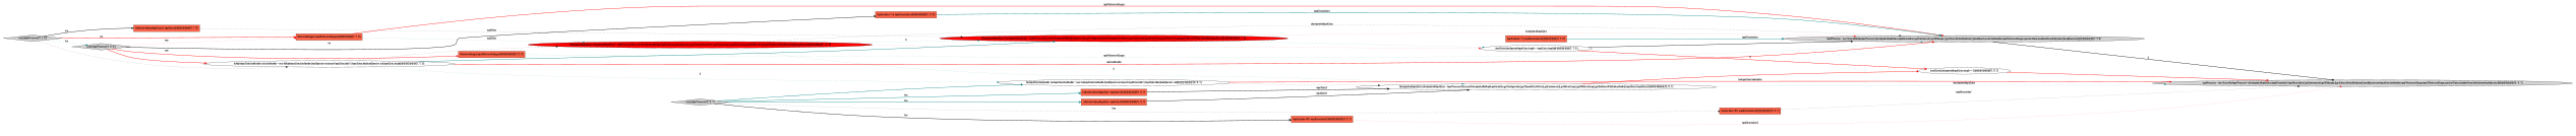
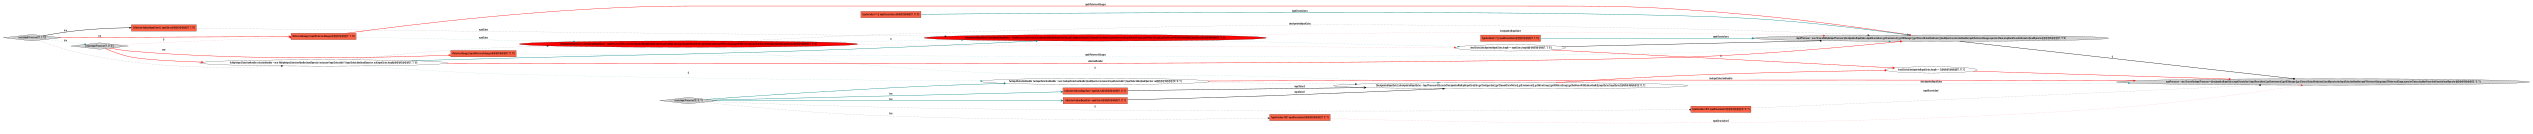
  digraph {
    fontname=Oswald
    rankdir=LR
    node [fillcolor=tomato fontname=Oswald shape=ellipse style=filled]
    edge [arrowhead=dot color=black fontname=Oswald style=bold]
    n1 [fillcolor=white label="MultipleInputSelectionHandler selectionHandler = new MultipleInputSelectionHandler(headOperator instanceof InputSelectable? (InputSelectable)headOperator: null,inputGates.length)@@@3@@@['1', '1', '0']"]
    n2 [fillcolor=red label="CheckpointedInputGate(( checkpointedInputGates = InputProcessorUtil.createCheckpointedMultipleInputGate(this,getConfiguration(),getChannelStateWriter(),getEnvironment().getMetricGroup().getIOMetricGroup(),getTaskNameWithSubtaskAndId(),inputGates)@@@4@@@['1', '0', '0']"]
    n3 [fillcolor=lightgray label="inputProcessor = new StreamMultipleInputProcessor(checkpointedInputGates,inputDeserializers,getEnvironment().getIOManager(),getStreamStatusMaintainer(),headOperator,selectionHandler,inputWatermarkGauges,operatorChain,setupNumRecordsInCounter(headOperator))@@@6@@@['1', '1', '0']"]
    n4 [fillcolor=red label="CheckpointedInputGate(( checkpointedInputGates = InputProcessorUtil.createCheckpointedMultipleInputGate(this,getConfiguration(),getCheckpointCoordinator(),getEnvironment().getMetricGroup().getIOMetricGroup(),getTaskNameWithSubtaskAndId(),inputGates)@@@4@@@['0', '1', '0']"]
    n5 [fillcolor=white label="TwoInputSelectionHandler twoInputSelectionHandler = new TwoInputSelectionHandler(headOperator instanceof InputSelectable? (InputSelectable)headOperator: null)@@@3@@@['0', '0', '1']"]
    n6 [fillcolor=white label="checkState(checkpointedInputGates.length == inputGates.length)@@@5@@@['1', '1', '0']"]
    n7 [fillcolor=white label="CheckpointedInputGate(( checkpointedInputGates = InputProcessorUtil.createCheckpointedMultipleInputGate(this,getConfiguration(),getChannelStateWriter(),getEnvironment().getMetricGroup().getIOMetricGroup(),getTaskNameWithSubtaskAndId(),inputGates1,inputGates2)@@@4@@@['0', '0', '1']"]
    n8 [fillcolor=lightgray label="inputProcessor = new StreamTwoInputProcessor<>(checkpointedInputGates,inputDeserializer1,inputDeserializer2,getEnvironment().getIOManager(),getStreamStatusMaintainer(),headOperator,twoInputSelectionHandler,input1WatermarkGauge,input2WatermarkGauge,operatorChain,setupNumRecordsInCounter(headOperator))@@@6@@@['0', '0', '1']"]
    n9 [label="WatermarkGauge(( inputWatermarkGauges@@@2@@@['1', '1', '0']" shape=box]
    n10 [label="TypeSerializer<IN2> inputDeserializer2@@@2@@@['0', '0', '1']" shape=box]
    n11 [label="WatermarkGauge(( inputWatermarkGauges@@@2@@@['1', '0', '0']" shape=box]
    n12 [fillcolor=white label="checkState(checkpointedInputGates.length == 2)@@@5@@@['0', '0', '1']"]
    n13 [label="TypeSerializer<?>(( inputDeserializers@@@2@@@['1', '0', '0']" shape=box]
    n14 [fillcolor=lightgray label="createInputProcessor['1', '0', '0']" shape=diamond]
    n15 [label="Collection<IndexedInputGate> inputGates1@@@2@@@['0', '0', '1']" shape=box]
    n16 [label="TypeSerializer<?>(( inputDeserializers@@@2@@@['0', '1', '0']" shape=box]
    n17 [fillcolor=lightgray label="createInputProcessor['0', '1', '0']" shape=diamond]
    n18 [label="Collection<IndexedInputGate>(( inputGates@@@2@@@['0', '1', '0']" shape=box]
    n19 [label="Collection<IndexedInputGate> inputGates2@@@2@@@['0', '0', '1']" shape=box]
    n20 [fillcolor=lightgray label="createInputProcessor['0', '0', '1']" shape=diamond]
    n21 [label="TypeSerializer<IN1> inputDeserializer1@@@2@@@['0', '0', '1']" shape=box]
    n1 -> n2 [arrowhead=normal style=dotted]
    n1 -> n3 [color=red label=selectionHandler]
    n1 -> n4 [color=teal]
    n1 -> n5 [arrowhead=normal color=teal label=0 style=dotted]
    n2 -> n3 [arrowhead=vee label=checkpointedInputGates style=dotted]
    n2 -> n4 [color=teal label=0 style=dotted]
    n2 -> n6 [color=red style=dotted]
    n2 -> n7 [arrowhead=normal color=teal label=0 style=dotted]
    n3 -> n8 [label=0]
    n4 -> n3 [color=red label=checkpointedInputGates style=dotted]
    n4 -> n6 [arrowhead=normal color=teal style=dotted]
    n5 -> n7 [style=dotted]
    n5 -> n8 [arrowhead=normal color=red label=twoInputSelectionHandler]
    n6 -> n3
    n6 -> n12 [arrowhead=vee color=red label=0]
    n7 -> n8 [arrowhead=normal color=teal label=checkpointedInputGates style=dotted]
    n7 -> n12 [color=red]
    n9 -> n2 [arrowhead=vee color=teal label=inputGates style=dotted]
    n9 -> n3 [color=red label=inputWatermarkGauges]
    n10 -> n8 [arrowhead=vee color=red label=inputDeserializer2 style=dotted]
    n11 -> n3 [arrowhead=normal color=teal label=inputWatermarkGauges style=dotted]
    n12 -> n8 [color=red]
    n13 -> n3 [arrowhead=vee color=teal label=inputDeserializers]
    n14 -> n1 [arrowhead=normal color=red]
-   n14 -> n9 [color=red label=true style=dotted]
+   n14 -> n9 [color=red label=0 style=dotted]
    n14 -> n11 [arrowhead=normal color=red label=true]
-   n14 -> n13 [label=true]
    n15 -> n7 [arrowhead=normal label=inputGates1]
    n16 -> n3 [arrowhead=vee color=teal label=inputDeserializers]
    n17 -> n1 [arrowhead=normal style=dotted]
    n17 -> n9 [arrowhead=vee color=red label=true]
    n17 -> n14 [color=teal label=true style=dotted]
    n17 -> n18 [arrowhead=normal label=true]
    n18 -> n4 [arrowhead=normal label=inputGates style=dotted]
    n19 -> n7 [arrowhead=vee label=inputGates2]
    n20 -> n5 [color=teal]
-   n20 -> n10 [arrowhead=vee label=true]
+   n20 -> n10 [arrowhead=vee label=true style=dotted]
    n20 -> n15 [arrowhead=vee color=teal label=true]
    n20 -> n19 [arrowhead=vee color=teal label=true]
-   n20 -> n21 [label=true style=dotted]
+   n20 -> n21 [label=0 style=dotted]
    n21 -> n8 [label=inputDeserializer1 style=dotted]
  }
